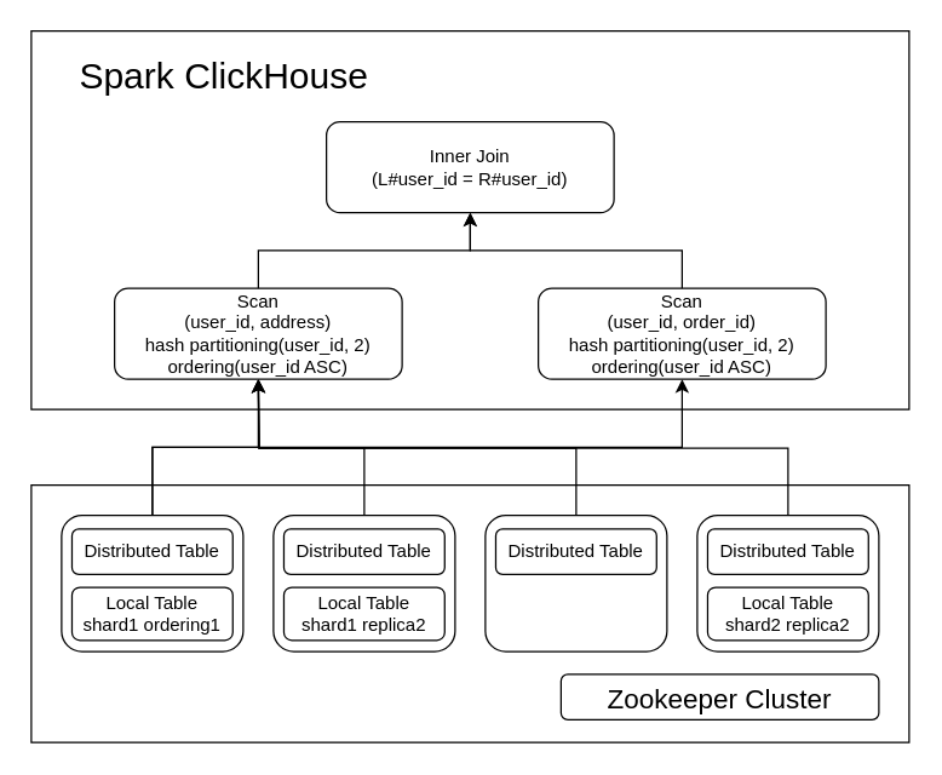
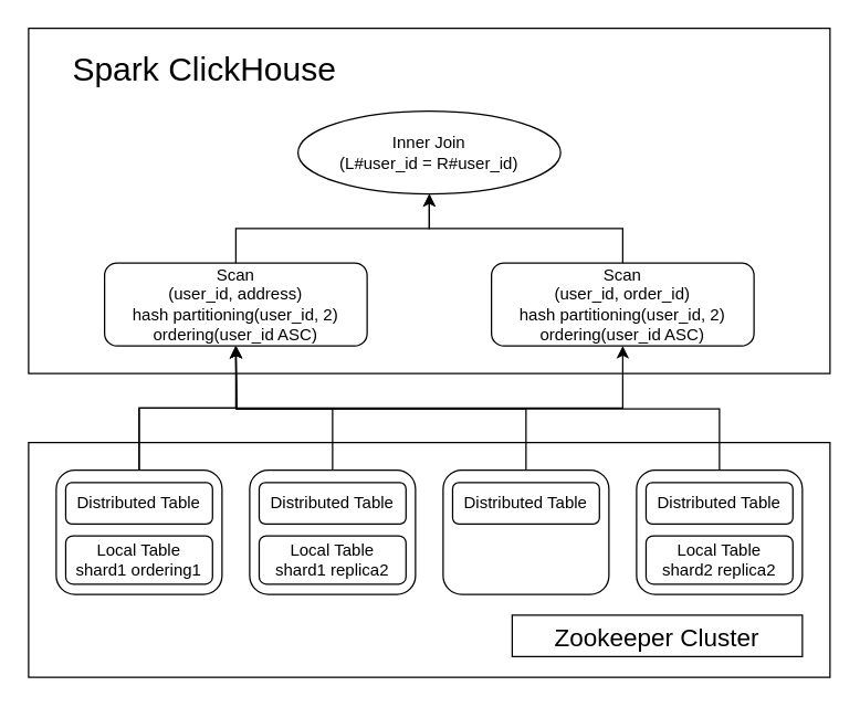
  <mxCell id="0" />
  <mxCell id="1" parent="0" />
  <mxCell id="2" value="" style="rounded=0;whiteSpace=wrap;html=1;fillColor=none;" parent="1" vertex="1"><mxGeometry x="20" y="20" width="580" height="250" as="geometry" /></mxCell>
  <mxCell id="3" value="" style="rounded=0;whiteSpace=wrap;html=1;fillColor=none;" parent="1" vertex="1"><mxGeometry x="20" y="320" width="580" height="170" as="geometry" /></mxCell>
  <mxCell id="4" style="edgeStyle=orthogonalEdgeStyle;rounded=0;orthogonalLoop=1;jettySize=auto;html=1;exitX=0.5;exitY=0;exitDx=0;exitDy=0;" parent="1" source="6" target="22" edge="1"><mxGeometry relative="1" as="geometry" /></mxCell>
  <mxCell id="5" style="edgeStyle=orthogonalEdgeStyle;rounded=0;orthogonalLoop=1;jettySize=auto;html=1;exitX=0.5;exitY=0;exitDx=0;exitDy=0;" parent="1" source="6" target="24" edge="1"><mxGeometry relative="1" as="geometry" /></mxCell>
  <mxCell id="6" value="" style="rounded=1;whiteSpace=wrap;html=1;" parent="1" vertex="1"><mxGeometry x="40" y="340" width="120" height="90" as="geometry" /></mxCell>
  <mxCell id="7" style="edgeStyle=orthogonalEdgeStyle;rounded=0;orthogonalLoop=1;jettySize=auto;html=1;exitX=0.5;exitY=0;exitDx=0;exitDy=0;" parent="1" source="8" edge="1"><mxGeometry relative="1" as="geometry"><mxPoint x="170" y="250" as="targetPoint" /></mxGeometry></mxCell>
  <mxCell id="8" value="" style="rounded=1;whiteSpace=wrap;html=1;" parent="1" vertex="1"><mxGeometry x="180" y="340" width="120" height="90" as="geometry" /></mxCell>
  <mxCell id="9" style="edgeStyle=orthogonalEdgeStyle;rounded=0;orthogonalLoop=1;jettySize=auto;html=1;exitX=0.5;exitY=0;exitDx=0;exitDy=0;" parent="1" source="10" edge="1"><mxGeometry relative="1" as="geometry"><mxPoint x="170" y="250" as="targetPoint" /></mxGeometry></mxCell>
  <mxCell id="10" value="" style="rounded=1;whiteSpace=wrap;html=1;" parent="1" vertex="1"><mxGeometry x="320" y="340" width="120" height="90" as="geometry" /></mxCell>
  <mxCell id="11" style="edgeStyle=orthogonalEdgeStyle;rounded=0;orthogonalLoop=1;jettySize=auto;html=1;exitX=0.5;exitY=0;exitDx=0;exitDy=0;" parent="1" source="12" edge="1"><mxGeometry relative="1" as="geometry"><mxPoint x="170" y="250" as="targetPoint" /></mxGeometry></mxCell>
  <mxCell id="12" value="" style="rounded=1;whiteSpace=wrap;html=1;" parent="1" vertex="1"><mxGeometry x="460" y="340" width="120" height="90" as="geometry" /></mxCell>
- <mxCell id="13" value="&lt;font style=&quot;font-size: 18px;&quot;&gt;Zookeeper Cluster&lt;/font&gt;" style="rounded=1;whiteSpace=wrap;html=1;fontSize=24;fillColor=none;" parent="1" vertex="1"><mxGeometry x="370" y="445" width="210" height="30" as="geometry" /></mxCell>
+ <mxCell id="13" value="&lt;font style=&quot;font-size: 18px;&quot;&gt;Zookeeper Cluster&lt;/font&gt;" style="whiteSpace=wrap;html=1;fontSize=24;fillColor=none;rounded=0;" parent="1" vertex="1"><mxGeometry x="370" y="445" width="210" height="30" as="geometry" /></mxCell>
  <mxCell id="14" value="Distributed Table" style="rounded=1;whiteSpace=wrap;html=1;" parent="1" vertex="1"><mxGeometry x="466.87" y="349" width="106.25" height="30" as="geometry" /></mxCell>
  <mxCell id="15" value="Distributed Table" style="rounded=1;whiteSpace=wrap;html=1;" parent="1" vertex="1"><mxGeometry x="326.88" y="349" width="106.25" height="30" as="geometry" /></mxCell>
  <mxCell id="16" value="Distributed Table" style="rounded=1;whiteSpace=wrap;html=1;" parent="1" vertex="1"><mxGeometry x="186.88" y="349" width="106.25" height="30" as="geometry" /></mxCell>
  <mxCell id="17" value="Distributed Table" style="rounded=1;whiteSpace=wrap;html=1;" parent="1" vertex="1"><mxGeometry x="46.88" y="349" width="106.25" height="30" as="geometry" /></mxCell>
  <mxCell id="18" value="Local Table&lt;br&gt;shard1 ordering1" style="rounded=1;whiteSpace=wrap;html=1;" parent="1" vertex="1"><mxGeometry x="46.88" y="387.5" width="106.25" height="35" as="geometry" /></mxCell>
  <mxCell id="19" value="Local Table&lt;br&gt;shard1 replica2" style="rounded=1;whiteSpace=wrap;html=1;" parent="1" vertex="1"><mxGeometry x="186.88" y="387.5" width="106.25" height="35" as="geometry" /></mxCell>
  <mxCell id="20" value="Local Table&lt;br&gt;shard2 replica2" style="rounded=1;whiteSpace=wrap;html=1;" parent="1" vertex="1"><mxGeometry x="466.87" y="387.5" width="106.25" height="35" as="geometry" /></mxCell>
  <mxCell id="21" style="edgeStyle=orthogonalEdgeStyle;rounded=0;orthogonalLoop=1;jettySize=auto;html=1;" edge="1" parent="1" source="22" target="25"><mxGeometry relative="1" as="geometry" /></mxCell>
  <mxCell id="22" value="Scan&lt;br&gt;(user_id, address)&lt;br&gt;hash partitioning(user_id, 2)&lt;br&gt;ordering(user_id ASC)" style="rounded=1;whiteSpace=wrap;html=1;" parent="1" vertex="1"><mxGeometry x="75" y="190" width="190" height="60" as="geometry" /></mxCell>
  <mxCell id="23" style="edgeStyle=orthogonalEdgeStyle;rounded=0;orthogonalLoop=1;jettySize=auto;html=1;" edge="1" parent="1" source="24" target="25"><mxGeometry relative="1" as="geometry" /></mxCell>
  <mxCell id="24" value="Scan&lt;br&gt;(user_id, order_id)&lt;br&gt;hash partitioning(user_id, 2)&lt;br&gt;ordering(user_id ASC)" style="rounded=1;whiteSpace=wrap;html=1;" parent="1" vertex="1"><mxGeometry x="355" y="190" width="190" height="60" as="geometry" /></mxCell>
- <mxCell id="25" value="Inner Join&lt;br&gt;(L#user_id = R#user_id)" style="rounded=1;whiteSpace=wrap;html=1;" parent="1" vertex="1"><mxGeometry x="215" y="80" width="190" height="60" as="geometry" /></mxCell>
+ <mxCell id="25" value="Inner Join&lt;br&gt;(L#user_id = R#user_id)" style="ellipse;whiteSpace=wrap;html=1;" parent="1" vertex="1"><mxGeometry x="215" y="80" width="190" height="60" as="geometry" /></mxCell>
  <mxCell id="26" value="&lt;font style=&quot;font-size: 24px;&quot;&gt;Spark ClickHouse&lt;/font&gt;" style="text;html=1;resizable=0;autosize=1;align=center;verticalAlign=middle;points=[];fillColor=none;strokeColor=none;rounded=0;" parent="1" vertex="1"><mxGeometry x="46.88" y="40" width="200" height="20" as="geometry" /></mxCell>
